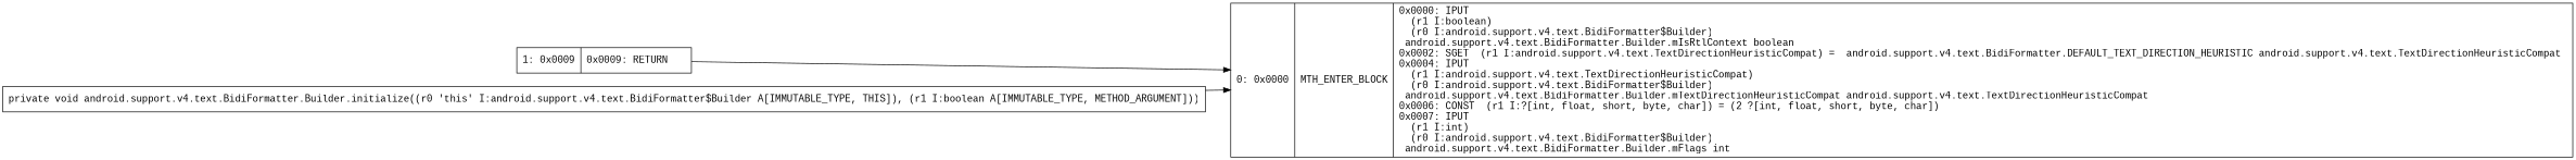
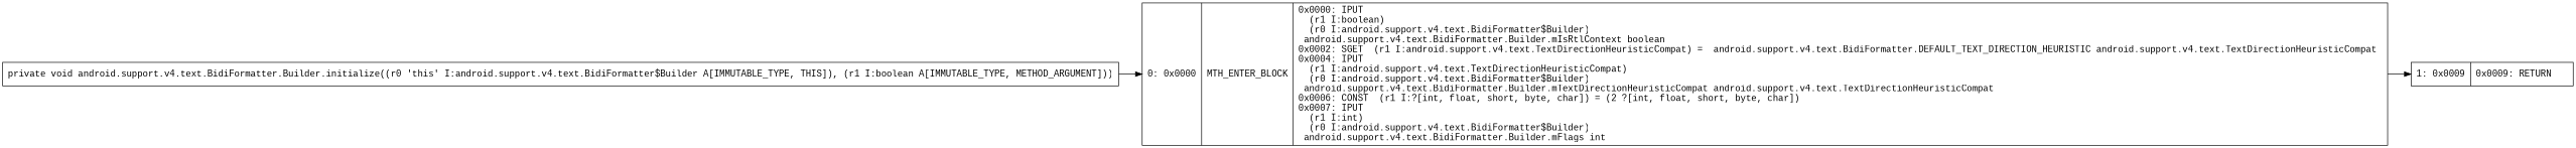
  digraph {
    rankdir=LR
    fontname="Liberation Mono"
    node [shape=record fontname="Liberation Mono"]
    edge [fontname="Liberation Mono"]
    n1 [label="{0\:\ 0x0000|MTH_ENTER_BLOCK\l|0x0000: IPUT  \l  (r1 I:boolean)\l  (r0 I:android.support.v4.text.BidiFormatter$Builder)\l android.support.v4.text.BidiFormatter.Builder.mIsRtlContext boolean \l0x0002: SGET  (r1 I:android.support.v4.text.TextDirectionHeuristicCompat) =  android.support.v4.text.BidiFormatter.DEFAULT_TEXT_DIRECTION_HEURISTIC android.support.v4.text.TextDirectionHeuristicCompat \l0x0004: IPUT  \l  (r1 I:android.support.v4.text.TextDirectionHeuristicCompat)\l  (r0 I:android.support.v4.text.BidiFormatter$Builder)\l android.support.v4.text.BidiFormatter.Builder.mTextDirectionHeuristicCompat android.support.v4.text.TextDirectionHeuristicCompat \l0x0006: CONST  (r1 I:?[int, float, short, byte, char]) = (2 ?[int, float, short, byte, char]) \l0x0007: IPUT  \l  (r1 I:int)\l  (r0 I:android.support.v4.text.BidiFormatter$Builder)\l android.support.v4.text.BidiFormatter.Builder.mFlags int \l}"]
    n2 [label="{1\:\ 0x0009|0x0009: RETURN   \l}"]
    n3 [label="{private void android.support.v4.text.BidiFormatter.Builder.initialize((r0 'this' I:android.support.v4.text.BidiFormatter$Builder A[IMMUTABLE_TYPE, THIS]), (r1 I:boolean A[IMMUTABLE_TYPE, METHOD_ARGUMENT])) }"]
-   n2 -> n1
+   n1 -> n2
    n3 -> n1
  }
